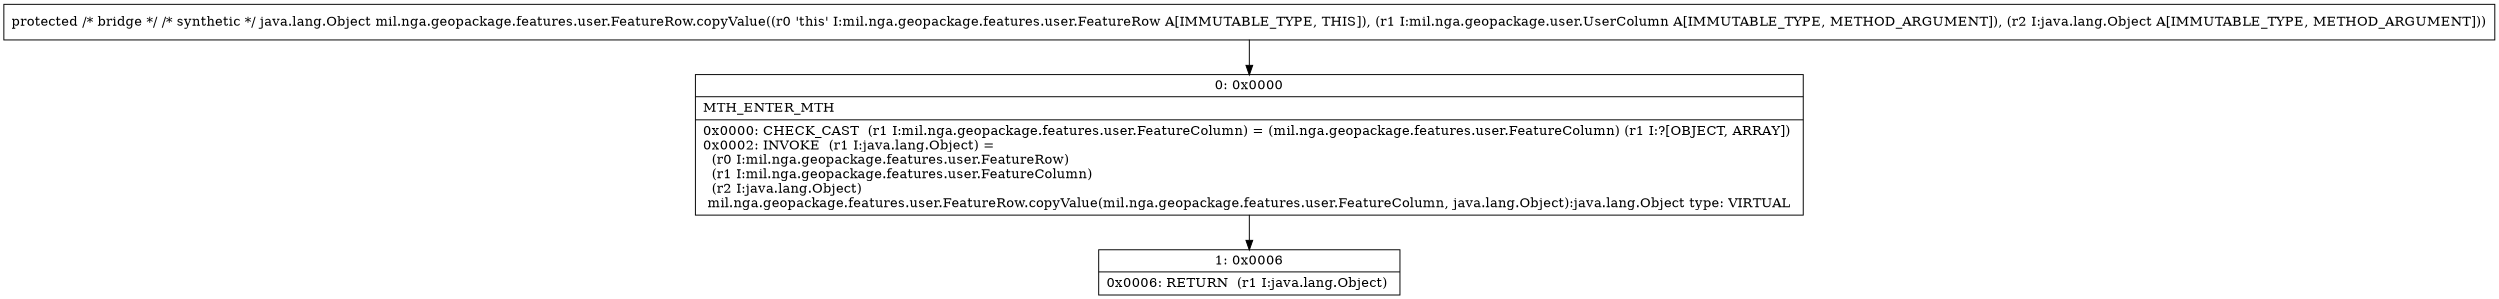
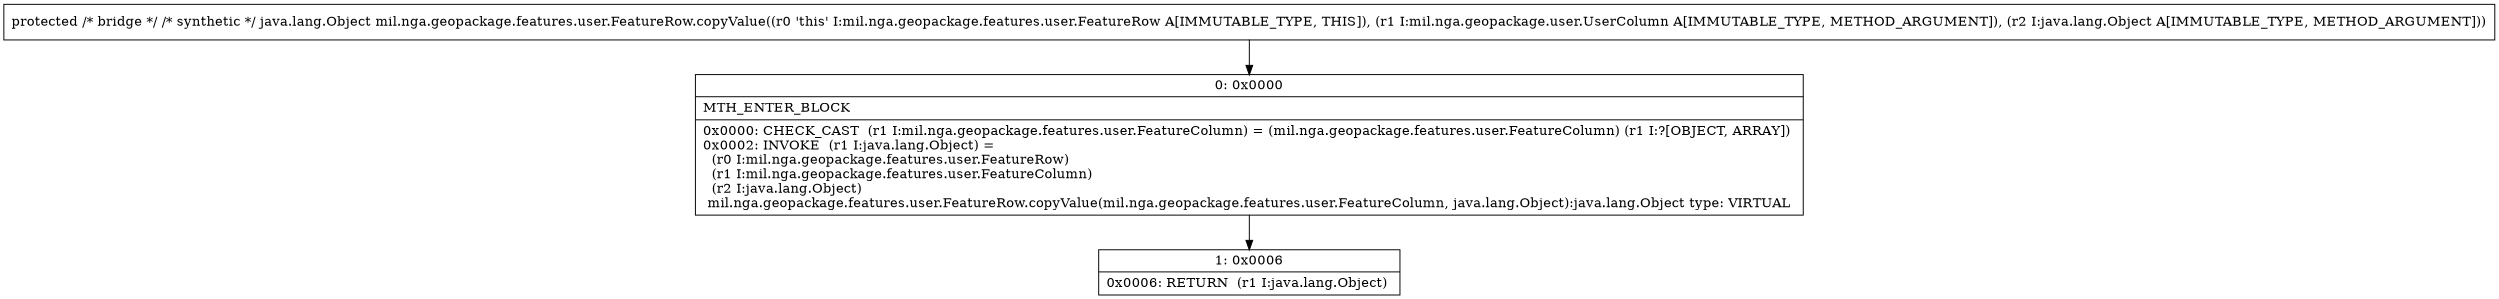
  digraph {
    node [shape=record]
-   n1 [label="{0\:\ 0x0000|MTH_ENTER_MTH\l|0x0000: CHECK_CAST  (r1 I:mil.nga.geopackage.features.user.FeatureColumn) = (mil.nga.geopackage.features.user.FeatureColumn) (r1 I:?[OBJECT, ARRAY]) \l0x0002: INVOKE  (r1 I:java.lang.Object) = \l  (r0 I:mil.nga.geopackage.features.user.FeatureRow)\l  (r1 I:mil.nga.geopackage.features.user.FeatureColumn)\l  (r2 I:java.lang.Object)\l mil.nga.geopackage.features.user.FeatureRow.copyValue(mil.nga.geopackage.features.user.FeatureColumn, java.lang.Object):java.lang.Object type: VIRTUAL \l}"]
+   n1 [label="{0\:\ 0x0000|MTH_ENTER_BLOCK\l|0x0000: CHECK_CAST  (r1 I:mil.nga.geopackage.features.user.FeatureColumn) = (mil.nga.geopackage.features.user.FeatureColumn) (r1 I:?[OBJECT, ARRAY]) \l0x0002: INVOKE  (r1 I:java.lang.Object) = \l  (r0 I:mil.nga.geopackage.features.user.FeatureRow)\l  (r1 I:mil.nga.geopackage.features.user.FeatureColumn)\l  (r2 I:java.lang.Object)\l mil.nga.geopackage.features.user.FeatureRow.copyValue(mil.nga.geopackage.features.user.FeatureColumn, java.lang.Object):java.lang.Object type: VIRTUAL \l}"]
    n2 [label="{1\:\ 0x0006|0x0006: RETURN  (r1 I:java.lang.Object) \l}"]
    n3 [label="{protected \/* bridge *\/ \/* synthetic *\/ java.lang.Object mil.nga.geopackage.features.user.FeatureRow.copyValue((r0 'this' I:mil.nga.geopackage.features.user.FeatureRow A[IMMUTABLE_TYPE, THIS]), (r1 I:mil.nga.geopackage.user.UserColumn A[IMMUTABLE_TYPE, METHOD_ARGUMENT]), (r2 I:java.lang.Object A[IMMUTABLE_TYPE, METHOD_ARGUMENT])) }"]
    n1 -> n2
    n3 -> n1
  }
